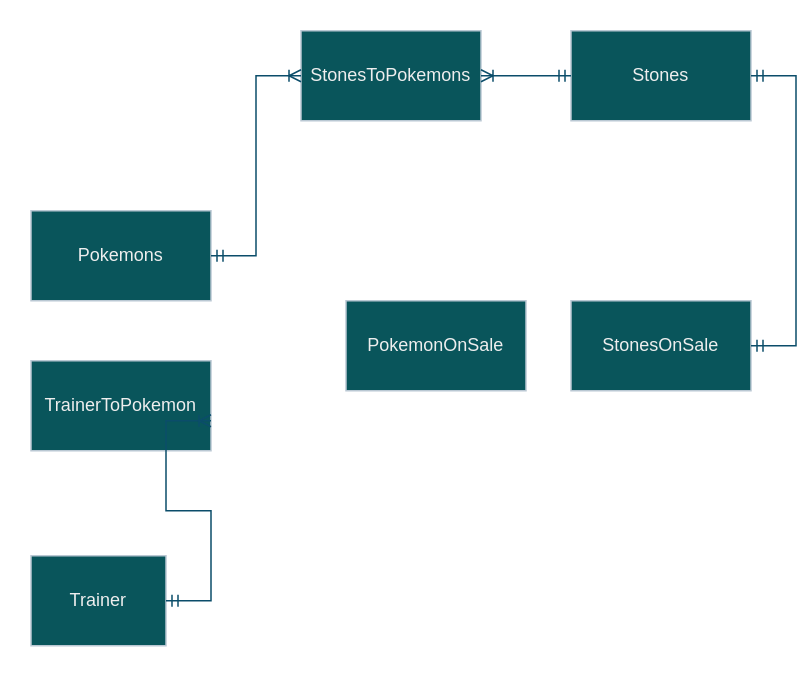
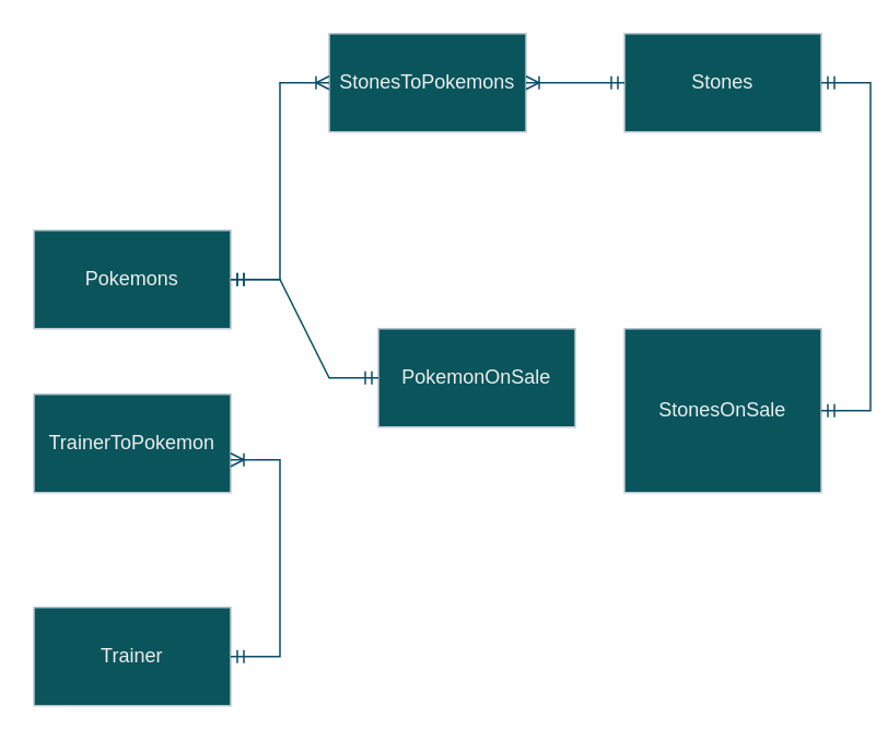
  <mxCell id="0" />
  <mxCell id="1" parent="0" />
  <mxCell id="2" value="Pokemons" style="rounded=0;whiteSpace=wrap;html=1;labelBackgroundColor=none;fillColor=#09555B;strokeColor=#BAC8D3;fontColor=#EEEEEE;" vertex="1" parent="1"><mxGeometry x="20" y="140" width="120" height="60" as="geometry" /></mxCell>
  <mxCell id="3" value="StonesToPokemons" style="rounded=0;whiteSpace=wrap;html=1;labelBackgroundColor=none;fillColor=#09555B;strokeColor=#BAC8D3;fontColor=#EEEEEE;" vertex="1" parent="1"><mxGeometry x="200" y="20" width="120" height="60" as="geometry" /></mxCell>
  <mxCell id="4" value="Stones" style="rounded=0;whiteSpace=wrap;html=1;strokeColor=#BAC8D3;fontColor=#EEEEEE;fillColor=#09555B;" vertex="1" parent="1"><mxGeometry x="380" y="20" width="120" height="60" as="geometry" /></mxCell>
  <mxCell id="5" value="TrainerToPokemon" style="rounded=0;whiteSpace=wrap;html=1;labelBackgroundColor=none;fillColor=#09555B;strokeColor=#BAC8D3;fontColor=#EEEEEE;" vertex="1" parent="1"><mxGeometry x="20" y="240" width="120" height="60" as="geometry" /></mxCell>
- <mxCell id="6" value="Trainer" style="rounded=0;whiteSpace=wrap;html=1;labelBackgroundColor=none;fillColor=#09555B;strokeColor=#BAC8D3;fontColor=#EEEEEE;" vertex="1" parent="1"><mxGeometry x="20" y="370" width="90" height="60" as="geometry" /></mxCell>
+ <mxCell id="6" value="Trainer" style="rounded=0;whiteSpace=wrap;html=1;labelBackgroundColor=none;fillColor=#09555B;strokeColor=#BAC8D3;fontColor=#EEEEEE;" vertex="1" parent="1"><mxGeometry x="20" y="370" width="120" height="60" as="geometry" /></mxCell>
  <mxCell id="7" value="PokemonOnSale" style="rounded=0;whiteSpace=wrap;html=1;labelBackgroundColor=none;fillColor=#09555B;strokeColor=#BAC8D3;fontColor=#EEEEEE;" vertex="1" parent="1"><mxGeometry x="230" y="200" width="120" height="60" as="geometry" /></mxCell>
  <mxCell id="8" value="" style="edgeStyle=entityRelationEdgeStyle;fontSize=12;html=1;endArrow=ERoneToMany;startArrow=ERmandOne;rounded=0;strokeColor=#0B4D6A;exitX=1;exitY=0.5;exitDx=0;exitDy=0;entryX=0;entryY=0.5;entryDx=0;entryDy=0;" edge="1" parent="1" source="2" target="3"><mxGeometry width="100" height="100" relative="1" as="geometry"><mxPoint x="150" y="210" as="sourcePoint" /><mxPoint x="250" y="110" as="targetPoint" /></mxGeometry></mxCell>
  <mxCell id="9" value="" style="edgeStyle=entityRelationEdgeStyle;fontSize=12;html=1;endArrow=ERoneToMany;startArrow=ERmandOne;rounded=0;strokeColor=#0B4D6A;exitX=0;exitY=0.5;exitDx=0;exitDy=0;entryX=1;entryY=0.5;entryDx=0;entryDy=0;" edge="1" parent="1" source="4" target="3"><mxGeometry width="100" height="100" relative="1" as="geometry"><mxPoint x="150" y="180" as="sourcePoint" /><mxPoint x="210" y="60" as="targetPoint" /></mxGeometry></mxCell>
  <mxCell id="10" value="" style="edgeStyle=entityRelationEdgeStyle;fontSize=12;html=1;endArrow=ERoneToMany;startArrow=ERmandOne;rounded=0;strokeColor=#0B4D6A;exitX=1;exitY=0.5;exitDx=0;exitDy=0;entryX=1;entryY=0.667;entryDx=0;entryDy=0;entryPerimeter=0;" edge="1" parent="1" source="6" target="5"><mxGeometry width="100" height="100" relative="1" as="geometry"><mxPoint x="150" y="180" as="sourcePoint" /><mxPoint x="210" y="60" as="targetPoint" /></mxGeometry></mxCell>
- <mxCell id="12" value="StonesOnSale" style="rounded=0;whiteSpace=wrap;html=1;strokeColor=#BAC8D3;fontColor=#EEEEEE;fillColor=#09555B;" vertex="1" parent="1"><mxGeometry x="380" y="200" width="120" height="60" as="geometry" /></mxCell>
+ <mxCell id="11" value="" style="edgeStyle=entityRelationEdgeStyle;fontSize=12;html=1;endArrow=ERmandOne;startArrow=ERmandOne;rounded=0;strokeColor=#0B4D6A;exitX=1;exitY=0.5;exitDx=0;exitDy=0;entryX=0;entryY=0.5;entryDx=0;entryDy=0;" edge="1" parent="1" source="2" target="7"><mxGeometry width="100" height="100" relative="1" as="geometry"><mxPoint x="230" y="480" as="sourcePoint" /><mxPoint x="330" y="380" as="targetPoint" /></mxGeometry></mxCell>
+ <mxCell id="12" value="StonesOnSale" style="rounded=0;whiteSpace=wrap;html=1;strokeColor=#BAC8D3;fontColor=#EEEEEE;fillColor=#09555B;" vertex="1" parent="1"><mxGeometry x="380" y="200" width="120" height="100" as="geometry" /></mxCell>
  <mxCell id="13" value="" style="edgeStyle=entityRelationEdgeStyle;fontSize=12;html=1;endArrow=ERmandOne;startArrow=ERmandOne;rounded=0;strokeColor=#0B4D6A;exitX=1;exitY=0.5;exitDx=0;exitDy=0;" edge="1" parent="1" source="4" target="12"><mxGeometry width="100" height="100" relative="1" as="geometry"><mxPoint x="150" y="180" as="sourcePoint" /><mxPoint x="240" y="240" as="targetPoint" /></mxGeometry></mxCell>
